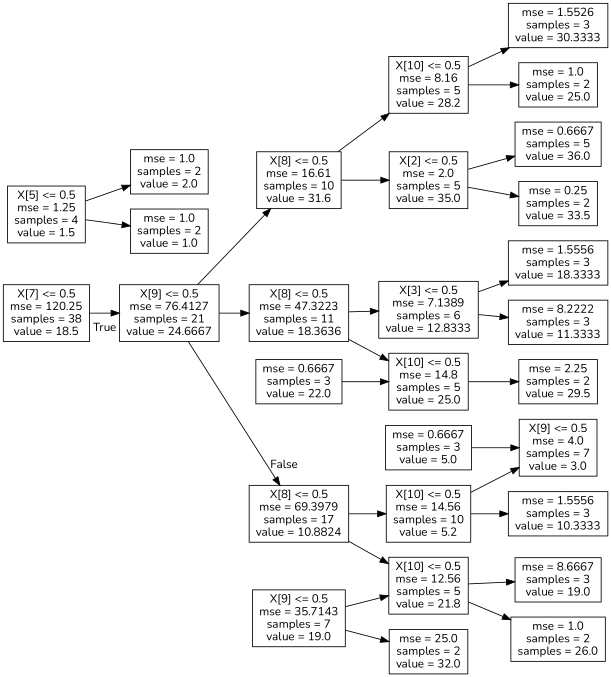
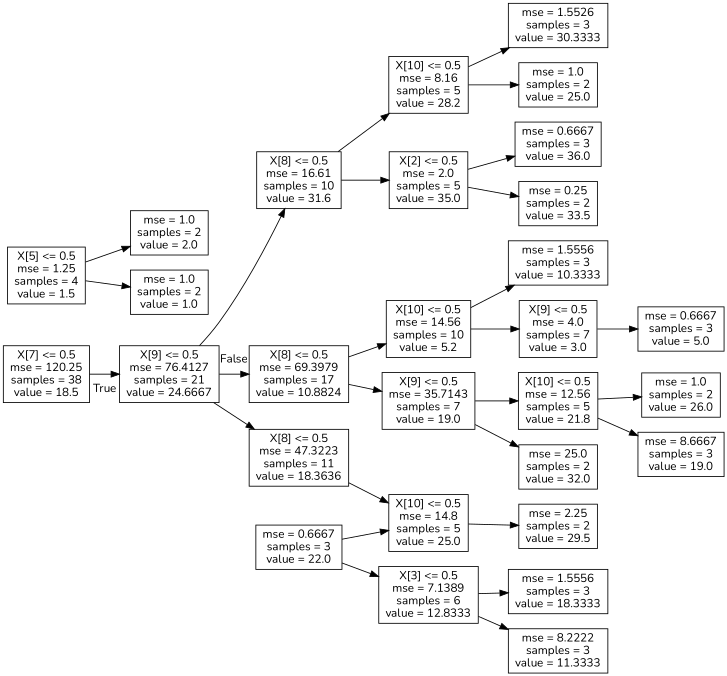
  digraph {
    fontname=Nunito
    rankdir=LR
    node [fontname=Nunito shape=box]
    edge [fontname=Nunito]
    n1 [label="X[7] <= 0.5\nmse = 120.25\nsamples = 38\nvalue = 18.5"]
    n2 [label="X[9] <= 0.5\nmse = 76.4127\nsamples = 21\nvalue = 24.6667"]
    n3 [label="X[8] <= 0.5\nmse = 69.3979\nsamples = 17\nvalue = 10.8824"]
    n4 [label="X[8] <= 0.5\nmse = 47.3223\nsamples = 11\nvalue = 18.3636"]
    n5 [label="X[8] <= 0.5\nmse = 16.61\nsamples = 10\nvalue = 31.6"]
    n6 [label="X[10] <= 0.5\nmse = 14.56\nsamples = 10\nvalue = 5.2"]
    n7 [label="X[9] <= 0.5\nmse = 35.7143\nsamples = 7\nvalue = 19.0"]
    n8 [label="X[3] <= 0.5\nmse = 7.1389\nsamples = 6\nvalue = 12.8333"]
    n9 [label="X[10] <= 0.5\nmse = 14.8\nsamples = 5\nvalue = 25.0"]
    n10 [label="X[10] <= 0.5\nmse = 8.16\nsamples = 5\nvalue = 28.2"]
    n11 [label="X[2] <= 0.5\nmse = 2.0\nsamples = 5\nvalue = 35.0"]
    n12 [label="mse = 8.2222\nsamples = 3\nvalue = 11.3333"]
    n13 [label="mse = 1.5556\nsamples = 3\nvalue = 18.3333"]
    n14 [label="mse = 2.25\nsamples = 2\nvalue = 29.5"]
    n15 [label="mse = 0.6667\nsamples = 3\nvalue = 22.0"]
    n16 [label="mse = 1.0\nsamples = 2\nvalue = 25.0"]
    n17 [label="mse = 1.5526\nsamples = 3\nvalue = 30.3333"]
    n18 [label="mse = 0.25\nsamples = 2\nvalue = 33.5"]
-   n19 [label="mse = 0.6667\nsamples = 5\nvalue = 36.0"]
+   n19 [label="mse = 0.6667\nsamples = 3\nvalue = 36.0"]
    n20 [label="X[9] <= 0.5\nmse = 4.0\nsamples = 7\nvalue = 3.0"]
    n21 [label="mse = 1.5556\nsamples = 3\nvalue = 10.3333"]
    n22 [label="mse = 25.0\nsamples = 2\nvalue = 32.0"]
    n23 [label="X[10] <= 0.5\nmse = 12.56\nsamples = 5\nvalue = 21.8"]
    n24 [label="mse = 0.6667\nsamples = 3\nvalue = 5.0"]
    n25 [label="X[5] <= 0.5\nmse = 1.25\nsamples = 4\nvalue = 1.5"]
    n26 [label="mse = 1.0\nsamples = 2\nvalue = 2.0"]
    n27 [label="mse = 1.0\nsamples = 2\nvalue = 1.0"]
    n28 [label="mse = 8.6667\nsamples = 3\nvalue = 19.0"]
-   n29 [label="mse = 1.0\nsamples = 2\nsamples = 26.0"]
+   n29 [label="mse = 1.0\nsamples = 2\nvalue = 26.0"]
    n1 -> n2 [headlabel=True labelangle=45 labeldistance=2.5]
    n2 -> n3 [headlabel=False labelangle=-45 labeldistance=2.5]
    n2 -> n4
    n2 -> n5
    n3 -> n6
-   n3 -> n23
-   n4 -> n8
+   n3 -> n7
+   n15 -> n8
    n4 -> n9
    n5 -> n10
    n5 -> n11
    n6 -> n20
    n6 -> n21
    n7 -> n22
    n7 -> n23
    n8 -> n12
    n8 -> n13
    n9 -> n14
    n10 -> n16
    n10 -> n17
    n11 -> n18
    n11 -> n19
    n15 -> n9
-   n24 -> n20
+   n20 -> n24
    n23 -> n28
    n23 -> n29
    n25 -> n26
    n25 -> n27
  }
